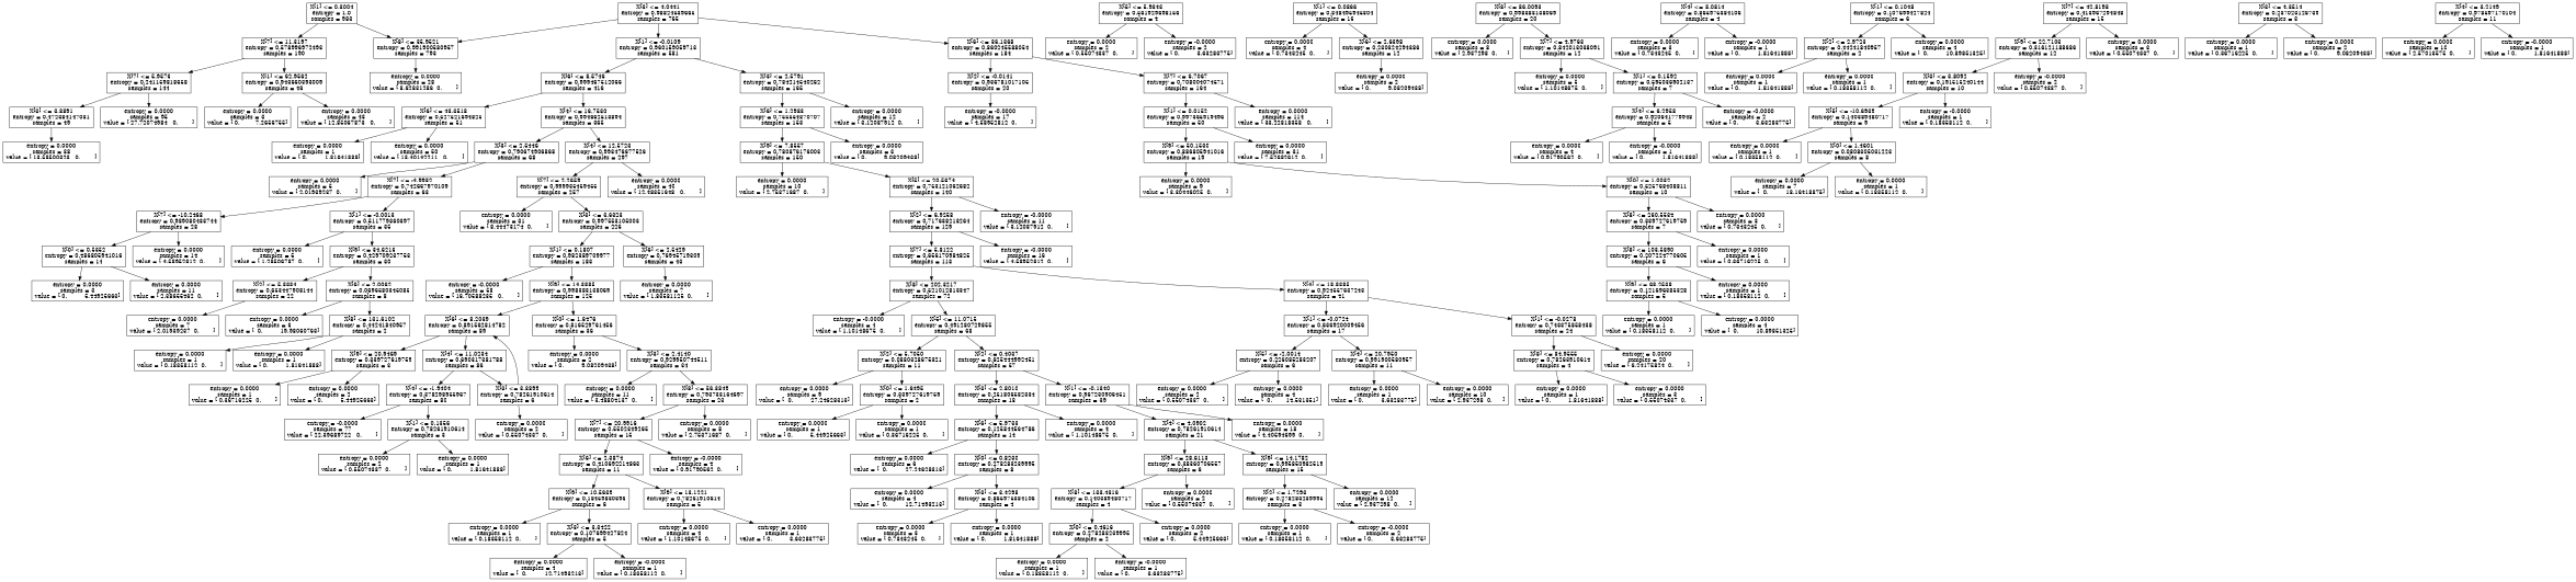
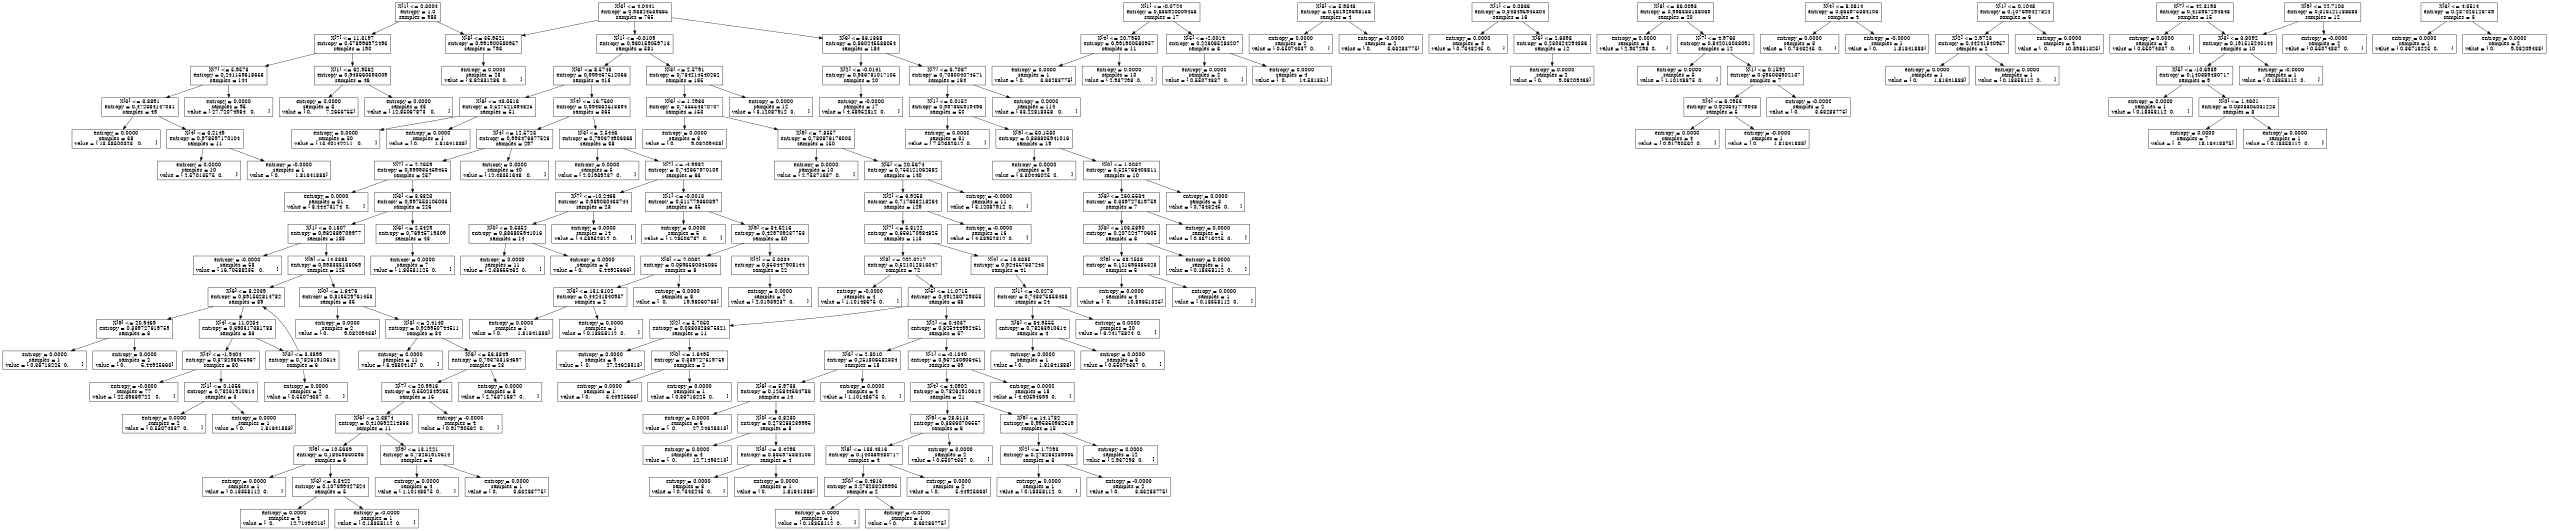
  digraph {
    node [shape=box]
    n1 [label="X[1] <= 0.3004\nentropy = 1.0\nsamples = 983"]
    n2 [label="X[8] <= 35.9521\nentropy = 0.991900580957\nsamples = 793"]
    n3 [label="X[7] <= 11.3197\nentropy = 0.578996972493\nsamples = 190"]
    n4 [label="entropy = 0.0000\nsamples = 28\nvalue = [ 8.62831286  0.        ]"]
    n5 [label="X[7] <= 5.9576\nentropy = 0.241159818658\nsamples = 144"]
    n6 [label="X[1] <= 62.9562\nentropy = 0.943660393009\nsamples = 46"]
    n7 [label="X[3] <= 4.0441\nentropy = 0.98824539665\nsamples = 765"]
    n8 [label="X[1] <= -0.0109\nentropy = 0.960159059713\nsamples = 581"]
    n9 [label="X[6] <= 36.1368\nentropy = 0.860245588054\nsamples = 184"]
    n10 [label="X[3] <= 2.5791\nentropy = 0.784214540262\nsamples = 165"]
    n11 [label="X[6] <= 8.5746\nentropy = 0.999467512066\nsamples = 416"]
    n12 [label="X[7] <= 6.7067\nentropy = 0.708004074571\nsamples = 164"]
    n13 [label="X[2] <= -0.0141\nentropy = 0.936781017105\nsamples = 20"]
    n14 [label="entropy = 0.0000\nsamples = 12\nvalue = [ 3.12087912  0.        ]"]
    n15 [label="X[6] <= 1.2983\nentropy = 0.755554370707\nsamples = 153"]
    n16 [label="X[4] <= 16.7530\nentropy = 0.994662513894\nsamples = 365"]
    n17 [label="X[6] <= 43.3518\nentropy = 0.527521694825\nsamples = 51"]
    n18 [label="entropy = 0.0000\nsamples = 3\nvalue = [ 0.          9.08209438]"]
    n19 [label="X[9] <= 7.8557\nentropy = 0.780876176003\nsamples = 150"]
    n20 [label="entropy = 0.0000\nsamples = 10\nvalue = [ 2.75371687  0.        ]"]
    n21 [label="X[5] <= 20.5674\nentropy = 0.753121062682\nsamples = 140"]
    n22 [label="X[2] <= 6.9258\nentropy = 0.717638218264\nsamples = 129"]
    n23 [label="entropy = -0.0000\nsamples = 11\nvalue = [ 3.12087912  0.        ]"]
    n24 [label="X[7] <= 5.8122\nentropy = 0.656170984825\nsamples = 113"]
    n25 [label="entropy = -0.0000\nsamples = 16\nvalue = [ 4.58952812  0.        ]"]
    n26 [label="X[4] <= 18.8385\nentropy = 0.924557637243\nsamples = 41"]
    n27 [label="X[8] <= 202.3217\nentropy = 0.521012813347\nsamples = 72"]
    n28 [label="X[1] <= -0.0278\nentropy = 0.743375858438\nsamples = 24"]
    n29 [label="X[1] <= -0.0724\nentropy = 0.636920009456\nsamples = 17"]
    n30 [label="X[5] <= 11.0715\nentropy = 0.491280729855\nsamples = 68"]
    n31 [label="entropy = -0.0000\nsamples = 4\nvalue = [ 1.10148675  0.        ]"]
    n32 [label="entropy = 0.0000\nsamples = 20\nvalue = [ 6.24175824  0.        ]"]
    n33 [label="X[8] <= 84.9555\nentropy = 0.78263910614\nsamples = 4"]
    n34 [label="X[4] <= 20.7950\nentropy = 0.991900580957\nsamples = 11"]
    n35 [label="X[5] <= -2.0014\nentropy = 0.226085283207\nsamples = 6"]
    n36 [label="entropy = 0.0000\nsamples = 1\nvalue = [ 0.          1.81641888]"]
    n37 [label="entropy = 0.0000\nsamples = 3\nvalue = [ 0.55074337  0.        ]"]
    n38 [label="entropy = 0.0000\nsamples = 1\nvalue = [ 0.          3.63283775]"]
    n39 [label="entropy = 0.0000\nsamples = 10\nvalue = [ 2.937298  0.      ]"]
    n40 [label="entropy = 0.0000\nsamples = 2\nvalue = [ 0.55074337  0.        ]"]
    n41 [label="entropy = 0.0000\nsamples = 4\nvalue = [  0.        14.531351]"]
    n42 [label="X[2] <= 0.4037\nentropy = 0.625444992451\nsamples = 57"]
    n43 [label="X[2] <= 5.7050\nentropy = 0.0880328675321\nsamples = 11"]
    n44 [label="X[3] <= 2.8010\nentropy = 0.251806582334\nsamples = 18"]
    n45 [label="X[1] <= -0.1340\nentropy = 0.967230906451\nsamples = 39"]
    n46 [label="entropy = 0.0000\nsamples = 9\nvalue = [  0.          27.24628313]"]
    n47 [label="X[0] <= 1.6495\nentropy = 0.339727619759\nsamples = 2"]
    n48 [label="entropy = 0.0000\nsamples = 4\nvalue = [ 1.10148675  0.        ]"]
    n49 [label="X[6] <= 5.9733\nentropy = 0.125844564786\nsamples = 14"]
    n50 [label="entropy = 0.0000\nsamples = 18\nvalue = [ 4.40594699  0.        ]"]
    n51 [label="X[4] <= 4.0902\nentropy = 0.78261910614\nsamples = 21"]
    n52 [label="entropy = 0.0000\nsamples = 6\nvalue = [  0.          27.24628313]"]
    n53 [label="X[0] <= 0.8230\nentropy = 0.278283239995\nsamples = 8"]
    n54 [label="entropy = 0.0000\nsamples = 4\nvalue = [  0.          12.71493213]"]
    n55 [label="X[3] <= 3.4298\nentropy = 0.865975384106\nsamples = 4"]
    n56 [label="entropy = 0.0000\nsamples = 3\nvalue = [ 0.7343245  0.       ]"]
    n57 [label="entropy = 0.0000\nsamples = 1\nvalue = [ 0.          1.81641888]"]
    n58 [label="X[9] <= 28.6113\nentropy = 0.38360706557\nsamples = 6"]
    n59 [label="X[9] <= 14.1782\nentropy = 0.995850982519\nsamples = 15"]
    n60 [label="X[8] <= 133.4316\nentropy = 0.140389480717\nsamples = 4"]
    n61 [label="entropy = 0.0000\nsamples = 2\nvalue = [ 0.55074337  0.        ]"]
    n62 [label="X[2] <= 1.7293\nentropy = 0.278283239995\nsamples = 3"]
    n63 [label="entropy = 0.0000\nsamples = 12\nvalue = [ 2.937298  0.      ]"]
    n64 [label="X[0] <= 0.4616\nentropy = 0.278283239995\nsamples = 2"]
    n65 [label="entropy = 0.0000\nsamples = 2\nvalue = [ 0.          5.44925663]"]
    n66 [label="entropy = 0.0000\nsamples = 1\nvalue = [ 0.18358112  0.        ]"]
    n67 [label="entropy = -0.0000\nsamples = 1\nvalue = [ 0.          3.63283775]"]
    n68 [label="entropy = 0.0000\nsamples = 1\nvalue = [ 0.18358112  0.        ]"]
    n69 [label="entropy = -0.0000\nsamples = 2\nvalue = [ 0.          3.63283775]"]
    n70 [label="entropy = 0.0000\nsamples = 1\nvalue = [ 0.36716225  0.        ]"]
    n71 [label="entropy = 0.0000\nsamples = 1\nvalue = [ 0.          5.44925663]"]
    n72 [label="X[4] <= 12.5723\nentropy = 0.993476677526\nsamples = 297"]
    n73 [label="X[3] <= 2.5446\nentropy = 0.790674906868\nsamples = 68"]
    n74 [label="entropy = 0.0000\nsamples = 50\nvalue = [ 13.40142211   0.        ]"]
    n75 [label="entropy = 0.0000\nsamples = 1\nvalue = [ 0.          1.81641888]"]
    n76 [label="X[7] <= 2.2659\nentropy = 0.999935459455\nsamples = 257"]
    n77 [label="entropy = 0.0000\nsamples = 40\nvalue = [ 12.48351648   0.        ]"]
    n78 [label="entropy = 0.0000\nsamples = 5\nvalue = [ 2.01939237  0.        ]"]
    n79 [label="X[7] <= -4.9982\nentropy = 0.742667970109\nsamples = 63"]
    n80 [label="entropy = 0.0000\nsamples = 31\nvalue = [ 8.44473174  0.        ]"]
    n81 [label="X[3] <= 3.6323\nentropy = 0.997553105003\nsamples = 226"]
    n82 [label="X[1] <= 0.1807\nentropy = 0.982389709977\nsamples = 183"]
    n83 [label="X[6] <= 2.5429\nentropy = 0.76945719309\nsamples = 43"]
    n84 [label="X[9] <= 14.3885\nentropy = 0.998383138069\nsamples = 125"]
    n85 [label="entropy = -0.0000\nsamples = 58\nvalue = [ 16.70588235   0.        ]"]
    n86 [label="entropy = 0.0000\nsamples = 7\nvalue = [ 1.83581125  0.        ]"]
    n87 [label="X[0] <= 1.6476\nentropy = 0.816529761456\nsamples = 36"]
    n88 [label="X[6] <= 8.2039\nentropy = 0.891562814782\nsamples = 89"]
    n89 [label="X[3] <= 2.4140\nentropy = 0.929950744511\nsamples = 34"]
    n90 [label="entropy = 0.0000\nsamples = 2\nvalue = [ 0.          9.08209438]"]
    n91 [label="X[4] <= 11.0234\nentropy = 0.690317381788\nsamples = 86"]
    n92 [label="X[9] <= 20.9469\nentropy = 0.339727619759\nsamples = 3"]
    n93 [label="entropy = 0.0000\nsamples = 11\nvalue = [ 3.48804137  0.        ]"]
    n94 [label="X[8] <= 56.3849\nentropy = 0.793733164697\nsamples = 23"]
    n95 [label="entropy = 0.0000\nsamples = 8\nvalue = [ 2.75371687  0.        ]"]
    n96 [label="X[7] <= 20.9916\nentropy = 0.5502349265\nsamples = 15"]
    n97 [label="X[6] <= 2.3874\nentropy = 0.410692214863\nsamples = 11"]
    n98 [label="entropy = -0.0000\nsamples = 4\nvalue = [ 0.91790562  0.        ]"]
    n99 [label="X[9] <= 10.5639\nentropy = 0.18459830396\nsamples = 6"]
    n100 [label="X[9] <= 13.1221\nentropy = 0.78261910614\nsamples = 5"]
    n101 [label="entropy = 0.0000\nsamples = 1\nvalue = [ 0.18358112  0.        ]"]
    n102 [label="X[3] <= 3.3422\nentropy = 0.107699427824\nsamples = 5"]
    n103 [label="entropy = 0.0000\nsamples = 4\nvalue = [ 1.10148675  0.        ]"]
    n104 [label="entropy = 0.0000\nsamples = 1\nvalue = [ 0.          3.63283775]"]
    n105 [label="entropy = 0.0000\nsamples = 4\nvalue = [  0.          12.71493213]"]
    n106 [label="entropy = -0.0000\nsamples = 1\nvalue = [ 0.18358112  0.        ]"]
    n107 [label="X[4] <= -1.9404\nentropy = 0.378298955967\nsamples = 80"]
    n108 [label="X[3] <= 3.3899\nentropy = 0.78261910614\nsamples = 6"]
    n109 [label="entropy = 0.0000\nsamples = 1\nvalue = [ 0.36716225  0.        ]"]
    n110 [label="entropy = 0.0000\nsamples = 2\nvalue = [ 0.          5.44925663]"]
    n111 [label="X[1] <= 0.1356\nentropy = 0.78261910614\nsamples = 3"]
    n112 [label="entropy = -0.0000\nsamples = 77\nvalue = [ 22.39689722   0.        ]"]
    n113 [label="entropy = 0.0000\nsamples = 2\nvalue = [ 0.55074337  0.        ]"]
    n114 [label="entropy = 0.0000\nsamples = 2\nvalue = [ 0.55074337  0.        ]"]
    n115 [label="entropy = 0.0000\nsamples = 1\nvalue = [ 0.          1.81641888]"]
    n116 [label="X[5] <= 5.9343\nentropy = 0.561929698156\nsamples = 4"]
    n117 [label="entropy = 0.0000\nsamples = 2\nvalue = [ 0.55074337  0.        ]"]
    n118 [label="entropy = -0.0000\nsamples = 2\nvalue = [ 0.          3.63283775]"]
    n119 [label="X[1] <= 0.0866\nentropy = 0.348495945304\nsamples = 16"]
    n120 [label="entropy = 0.0000\nsamples = 4\nvalue = [ 0.7343245  0.       ]"]
    n121 [label="X[6] <= 2.6398\nentropy = 0.230324294386\nsamples = 12"]
    n122 [label="X[8] <= 86.0093\nentropy = 0.998383138069\nsamples = 20"]
    n123 [label="entropy = 0.0000\nsamples = 8\nvalue = [ 2.937298  0.      ]"]
    n124 [label="X[7] <= 4.9763\nentropy = 0.842013038091\nsamples = 12"]
    n125 [label="entropy = 0.0000\nsamples = 2\nvalue = [ 0.          9.08209438]"]
    n126 [label="X[4] <= 8.0814\nentropy = 0.865975384106\nsamples = 4"]
    n127 [label="entropy = 0.0000\nsamples = 3\nvalue = [ 0.7343245  0.       ]"]
    n128 [label="entropy = -0.0000\nsamples = 1\nvalue = [ 0.          1.81641888]"]
    n129 [label="X[1] <= 0.1048\nentropy = 0.107699427824\nsamples = 6"]
    n130 [label="X[2] <= 2.9723\nentropy = 0.44241840957\nsamples = 2"]
    n131 [label="entropy = 0.0000\nsamples = 4\nvalue = [  0.          10.89851325]"]
    n132 [label="entropy = 0.0000\nsamples = 1\nvalue = [ 0.          1.81641888]"]
    n133 [label="entropy = 0.0000\nsamples = 1\nvalue = [ 0.18358112  0.        ]"]
    n134 [label="entropy = 0.0000\nsamples = 5\nvalue = [ 1.10148675  0.        ]"]
    n135 [label="X[1] <= 0.1592\nentropy = 0.595036902137\nsamples = 7"]
    n136 [label="X[4] <= 6.2958\nentropy = 0.920641779948\nsamples = 5"]
    n137 [label="entropy = -0.0000\nsamples = 2\nvalue = [ 0.          3.63283775]"]
    n138 [label="entropy = 0.0000\nsamples = 4\nvalue = [ 0.91790562  0.        ]"]
    n139 [label="entropy = -0.0000\nsamples = 1\nvalue = [ 0.          1.81641888]"]
    n140 [label="X[7] <= -10.2468\nentropy = 0.989080433744\nsamples = 28"]
    n141 [label="X[1] <= -0.0013\nentropy = 0.511779360397\nsamples = 35"]
-   n142 [label="X[0] <= 0.5352\nentropy = 0.486805941016\nsamples = 14"]
+   n142 [label="X[0] <= 0.5352\nentropy = 0.886805941016\nsamples = 14"]
    n143 [label="entropy = 0.0000\nsamples = 14\nvalue = [ 4.58952812  0.        ]"]
    n144 [label="entropy = 0.0000\nsamples = 5\nvalue = [ 1.28506787  0.        ]"]
    n145 [label="X[9] <= 34.6216\nentropy = 0.429709237753\nsamples = 30"]
    n146 [label="entropy = 0.0000\nsamples = 3\nvalue = [ 0.          5.44925663]"]
    n147 [label="entropy = 0.0000\nsamples = 11\nvalue = [ 2.38655462  0.        ]"]
    n148 [label="X[2] <= 5.3334\nentropy = 0.653447908144\nsamples = 22"]
    n149 [label="X[6] <= 2.0062\nentropy = 0.0696580345085\nsamples = 8"]
    n150 [label="entropy = 0.0000\nsamples = 7\nvalue = [ 2.01939237  0.        ]"]
    n151 [label="X[8] <= 131.6102\nentropy = 0.44241840957\nsamples = 2"]
    n152 [label="entropy = 0.0000\nsamples = 6\nvalue = [  0.          19.98060763]"]
    n153 [label="X[7] <= 42.8198\nentropy = 0.413967294848\nsamples = 15"]
    n154 [label="X[9] <= 22.7103\nentropy = 0.316121188686\nsamples = 12"]
    n155 [label="entropy = 0.0000\nsamples = 3\nvalue = [ 0.55074337  0.        ]"]
    n156 [label="X[3] <= 3.8092\nentropy = 0.191515240144\nsamples = 10"]
    n157 [label="entropy = -0.0000\nsamples = 2\nvalue = [ 0.55074337  0.        ]"]
    n158 [label="X[5] <= -10.6939\nentropy = 0.140389480717\nsamples = 9"]
    n159 [label="entropy = -0.0000\nsamples = 1\nvalue = [ 0.18358112  0.        ]"]
    n160 [label="entropy = 0.0000\nsamples = 1\nvalue = [ 0.18358112  0.        ]"]
    n161 [label="X[0] <= 1.4601\nentropy = 0.0808305031223\nsamples = 8"]
    n162 [label="entropy = 0.0000\nsamples = 7\nvalue = [  0.          18.16418875]"]
    n163 [label="entropy = 0.0000\nsamples = 1\nvalue = [ 0.18358112  0.        ]"]
    n164 [label="entropy = 0.0000\nsamples = 1\nvalue = [ 0.18358112  0.        ]"]
    n165 [label="entropy = 0.0000\nsamples = 1\nvalue = [ 0.          1.81641888]"]
    n166 [label="entropy = 0.0000\nsamples = 114\nvalue = [ 33.22818358   0.        ]"]
    n167 [label="X[1] <= 0.0152\nentropy = 0.997365919496\nsamples = 50"]
    n168 [label="entropy = -0.0000\nsamples = 17\nvalue = [ 4.58952812  0.        ]"]
    n169 [label="entropy = 0.0000\nsamples = 31\nvalue = [ 7.52682612  0.        ]"]
    n170 [label="X[9] <= 50.1530\nentropy = 0.886805941016\nsamples = 19"]
    n171 [label="entropy = 0.0000\nsamples = 9\nvalue = [ 3.30446025  0.        ]"]
    n172 [label="X[0] <= 1.0032\nentropy = 0.525768408811\nsamples = 10"]
    n173 [label="X[8] <= 260.5534\nentropy = 0.339727619759\nsamples = 7"]
    n174 [label="entropy = 0.0000\nsamples = 3\nvalue = [ 0.7343245  0.       ]"]
    n175 [label="X[8] <= 103.5890\nentropy = 0.207224770605\nsamples = 6"]
    n176 [label="entropy = 0.0000\nsamples = 1\nvalue = [ 0.36716225  0.        ]"]
    n177 [label="entropy = 0.0000\nsamples = 1\nvalue = [ 0.18358112  0.        ]"]
    n178 [label="X[9] <= 68.2538\nentropy = 0.121696385328\nsamples = 5"]
    n179 [label="entropy = 0.0000\nsamples = 4\nvalue = [  0.          10.89851325]"]
    n180 [label="entropy = 0.0000\nsamples = 1\nvalue = [ 0.18358112  0.        ]"]
    n181 [label="X[3] <= 4.3514\nentropy = 0.237023126739\nsamples = 3"]
    n182 [label="entropy = 0.0000\nsamples = 1\nvalue = [ 0.36716225  0.        ]"]
    n183 [label="entropy = 0.0000\nsamples = 2\nvalue = [ 0.          9.08209438]"]
    n184 [label="entropy = 0.0000\nsamples = 95\nvalue = [ 27.72074984   0.        ]"]
    n185 [label="X[3] <= 3.8891\nentropy = 0.472384147031\nsamples = 49"]
    n186 [label="entropy = 0.0000\nsamples = 43\nvalue = [ 12.85067873   0.        ]"]
    n187 [label="entropy = 0.0000\nsamples = 3\nvalue = [ 0.         7.2656755]"]
    n188 [label="entropy = 0.0000\nsamples = 38\nvalue = [ 13.58500323   0.        ]"]
    n189 [label="X[4] <= 3.2149\nentropy = 0.978597170104\nsamples = 11"]
    n190 [label="entropy = 0.0000\nsamples = 10\nvalue = [ 2.57013575  0.        ]"]
    n191 [label="entropy = -0.0000\nsamples = 1\nvalue = [ 0.          1.81641888]"]
    n1 -> n2
    n1 -> n3
    n2 -> n4
    n3 -> n5
    n3 -> n6
    n5 -> n184
    n5 -> n185
    n6 -> n186
    n6 -> n187
    n7 -> n2
    n7 -> n8
    n7 -> n9
    n8 -> n10
    n8 -> n11
    n9 -> n12
    n9 -> n13
    n10 -> n14
    n10 -> n15
    n11 -> n16
    n11 -> n17
    n12 -> n166
    n12 -> n167
    n13 -> n168
    n15 -> n18
    n15 -> n19
    n16 -> n72
    n16 -> n73
    n17 -> n74
    n17 -> n75
    n19 -> n20
    n19 -> n21
    n21 -> n22
    n21 -> n23
    n22 -> n24
    n22 -> n25
    n24 -> n26
    n24 -> n27
    n26 -> n28
-   n26 -> n29
    n27 -> n30
    n27 -> n31
    n28 -> n32
    n28 -> n33
    n29 -> n34
    n29 -> n35
    n30 -> n42
    n30 -> n43
    n33 -> n36
    n33 -> n37
    n34 -> n38
    n34 -> n39
    n35 -> n40
    n35 -> n41
    n42 -> n44
    n42 -> n45
    n43 -> n46
    n43 -> n47
    n44 -> n48
    n44 -> n49
    n45 -> n50
    n45 -> n51
    n47 -> n70
    n47 -> n71
    n49 -> n52
    n49 -> n53
    n51 -> n58
    n51 -> n59
    n53 -> n54
    n53 -> n55
    n55 -> n56
    n55 -> n57
    n58 -> n60
    n58 -> n61
    n59 -> n62
    n59 -> n63
    n60 -> n64
    n60 -> n65
    n62 -> n68
    n62 -> n69
    n64 -> n66
    n64 -> n67
    n72 -> n76
    n72 -> n77
    n73 -> n78
    n73 -> n79
    n76 -> n80
    n76 -> n81
    n79 -> n140
    n79 -> n141
    n81 -> n82
    n81 -> n83
    n82 -> n84
    n82 -> n85
    n83 -> n86
    n84 -> n87
    n84 -> n88
    n87 -> n89
    n87 -> n90
    n88 -> n91
    n88 -> n92
    n89 -> n93
    n89 -> n94
    n91 -> n107
    n91 -> n108
    n92 -> n109
    n92 -> n110
    n94 -> n95
    n94 -> n96
    n96 -> n97
    n96 -> n98
    n97 -> n99
    n97 -> n100
    n99 -> n101
    n99 -> n102
    n100 -> n103
    n100 -> n104
    n102 -> n105
    n102 -> n106
    n107 -> n111
    n107 -> n112
    n108 -> n88
    n108 -> n113
    n111 -> n114
    n111 -> n115
    n116 -> n117
    n116 -> n118
    n119 -> n120
    n119 -> n121
    n121 -> n125
    n122 -> n123
    n122 -> n124
    n124 -> n134
    n124 -> n135
    n126 -> n127
    n126 -> n128
    n129 -> n130
    n129 -> n131
    n130 -> n132
    n130 -> n133
    n135 -> n136
    n135 -> n137
    n136 -> n138
    n136 -> n139
    n140 -> n142
    n140 -> n143
    n141 -> n144
    n141 -> n145
    n142 -> n146
    n142 -> n147
    n145 -> n148
    n145 -> n149
    n148 -> n150
    n149 -> n151
    n149 -> n152
    n151 -> n164
    n151 -> n165
-   n153 -> n154
+   n153 -> n156
    n153 -> n155
    n154 -> n156
    n154 -> n157
    n156 -> n158
    n156 -> n159
    n158 -> n160
    n158 -> n161
    n161 -> n162
    n161 -> n163
    n167 -> n169
    n167 -> n170
    n170 -> n171
    n170 -> n172
    n172 -> n173
    n172 -> n174
    n173 -> n175
    n173 -> n176
    n175 -> n177
    n175 -> n178
    n178 -> n179
    n178 -> n180
    n181 -> n182
    n181 -> n183
    n185 -> n188
+   n185 -> n189
    n189 -> n190
    n189 -> n191
  }
